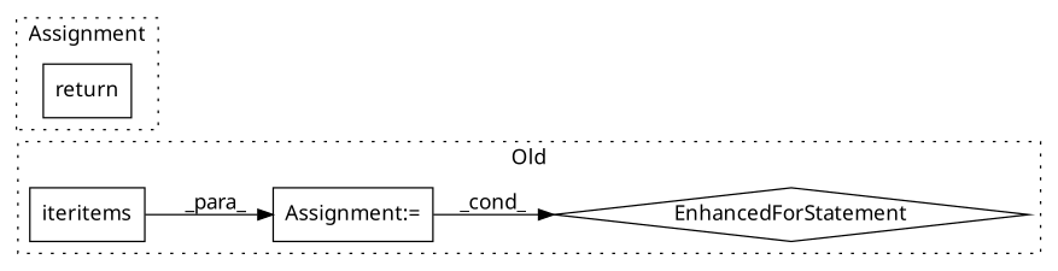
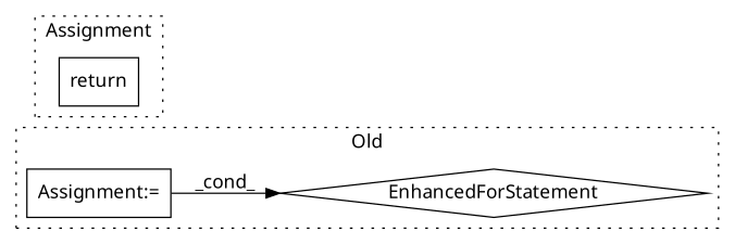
  digraph {
    fontname="Noto Sans"
    rankdir=LR
    node [fontname="Noto Sans" l="63,2" s="1079,1179" shape=box]
    edge [fontname="Noto Sans"]
-   n1 [a=32 l=11 label=iteritems s=1168]
    n2 [a=7 label="Assignment:="]
    n3 [a=70 label=EnhancedForStatement shape=diamond]
    n4 [a=41 l=7 label=return s=1186]
    subgraph cluster_1 {
      label=Old
      style=dotted
-     n1
      n2
      n3
    }
    subgraph cluster_2 {
      label=Assignment
      style=dotted
      n4
    }
-   n1 -> n2 [label=_para_]
    n2 -> n3 [label=_cond_]
  }
